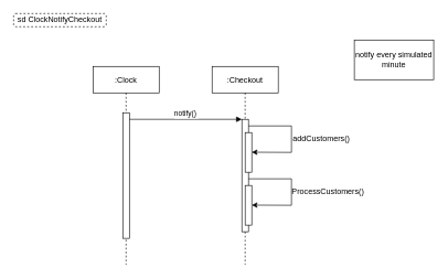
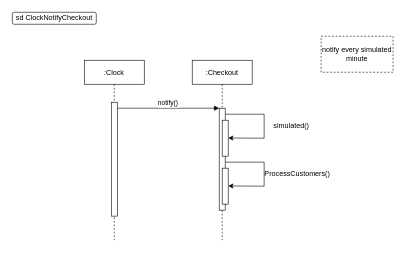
  <mxCell id="0" />
  <mxCell id="1" parent="0" />
  <mxCell id="2" value=":Clock" style="shape=umlLifeline;perimeter=lifelinePerimeter;container=1;collapsible=0;recursiveResize=0;rounded=0;shadow=0;strokeWidth=1;" parent="1" vertex="1"><mxGeometry x="140" y="100" width="100" height="300" as="geometry" /></mxCell>
  <mxCell id="3" value="" style="points=[];perimeter=orthogonalPerimeter;rounded=0;shadow=0;strokeWidth=1;" parent="2" vertex="1"><mxGeometry x="45" y="70" width="10" height="190" as="geometry" /></mxCell>
  <mxCell id="4" value=":Checkout" style="shape=umlLifeline;perimeter=lifelinePerimeter;container=1;collapsible=0;recursiveResize=0;rounded=0;shadow=0;strokeWidth=1;" parent="1" vertex="1"><mxGeometry x="320" y="100" width="100" height="300" as="geometry" /></mxCell>
  <mxCell id="5" value="" style="points=[];perimeter=orthogonalPerimeter;rounded=0;shadow=0;strokeWidth=1;" parent="4" vertex="1"><mxGeometry x="45" y="80" width="10" height="170" as="geometry" /></mxCell>
  <mxCell id="6" value="" style="points=[];perimeter=orthogonalPerimeter;rounded=0;shadow=0;strokeWidth=1;" parent="4" vertex="1"><mxGeometry x="50" y="100" width="10" height="60" as="geometry" /></mxCell>
  <mxCell id="7" value="" style="points=[];perimeter=orthogonalPerimeter;rounded=0;shadow=0;strokeWidth=1;" vertex="1" parent="4"><mxGeometry x="50" y="180" width="10" height="60" as="geometry" /></mxCell>
  <mxCell id="8" value="" style="endArrow=none;html=1;rounded=0;" edge="1" parent="4"><mxGeometry width="50" height="50" relative="1" as="geometry"><mxPoint x="55" y="90" as="sourcePoint" /><mxPoint x="120" y="90" as="targetPoint" /></mxGeometry></mxCell>
  <mxCell id="9" value="" style="endArrow=classic;html=1;rounded=0;" edge="1" parent="4"><mxGeometry width="50" height="50" relative="1" as="geometry"><mxPoint x="120" y="130" as="sourcePoint" /><mxPoint x="60" y="129.71" as="targetPoint" /></mxGeometry></mxCell>
  <mxCell id="10" value="" style="endArrow=classic;html=1;rounded=0;" edge="1" parent="4"><mxGeometry width="50" height="50" relative="1" as="geometry"><mxPoint x="120" y="210" as="sourcePoint" /><mxPoint x="60" y="209.71" as="targetPoint" /></mxGeometry></mxCell>
  <mxCell id="11" value="" style="endArrow=none;html=1;rounded=0;" edge="1" parent="4"><mxGeometry width="50" height="50" relative="1" as="geometry"><mxPoint x="55" y="170" as="sourcePoint" /><mxPoint x="120" y="170" as="targetPoint" /></mxGeometry></mxCell>
  <mxCell id="12" value="notify()" style="verticalAlign=bottom;endArrow=block;entryX=0;entryY=0;shadow=0;strokeWidth=1;" parent="1" source="3" target="5" edge="1"><mxGeometry relative="1" as="geometry"><mxPoint x="295" y="180" as="sourcePoint" /></mxGeometry></mxCell>
  <mxCell id="13" value="" style="endArrow=none;html=1;rounded=0;" edge="1" parent="1"><mxGeometry width="50" height="50" relative="1" as="geometry"><mxPoint x="440" y="230" as="sourcePoint" /><mxPoint x="440" y="190" as="targetPoint" /></mxGeometry></mxCell>
- <mxCell id="14" value="addCustomers()" style="text;html=1;align=center;verticalAlign=middle;resizable=0;points=[];autosize=1;strokeColor=none;fillColor=none;" vertex="1" parent="1"><mxGeometry x="435" y="200" width="100" height="20" as="geometry" /></mxCell>
+ <mxCell id="14" value="simulated()" style="text;html=1;align=center;verticalAlign=middle;resizable=0;points=[];autosize=1;strokeColor=none;fillColor=none;" vertex="1" parent="1"><mxGeometry x="435" y="200" width="100" height="20" as="geometry" /></mxCell>
  <mxCell id="15" value="" style="endArrow=none;html=1;rounded=0;" edge="1" parent="1"><mxGeometry width="50" height="50" relative="1" as="geometry"><mxPoint x="440" y="310" as="sourcePoint" /><mxPoint x="440" y="270" as="targetPoint" /></mxGeometry></mxCell>
  <mxCell id="16" value="ProcessCustomers()" style="text;html=1;align=center;verticalAlign=middle;resizable=0;points=[];autosize=1;strokeColor=none;fillColor=none;" vertex="1" parent="1"><mxGeometry x="435" y="280" width="120" height="20" as="geometry" /></mxCell>
- <mxCell id="17" value="notify every simulated minute" style="rounded=0;whiteSpace=wrap;html=1;" vertex="1" parent="1"><mxGeometry x="535" y="60" width="120" height="60" as="geometry" /></mxCell>
- <mxCell id="18" value="sd ClockNotifyCheckout" style="rounded=1;whiteSpace=wrap;html=1;dashed=1;" vertex="1" parent="1"><mxGeometry width="140" height="20" as="geometry" x="20" y="20" /></mxCell>
+ <mxCell id="17" value="notify every simulated minute" style="rounded=0;whiteSpace=wrap;html=1;dashed=1;" vertex="1" parent="1"><mxGeometry x="535" y="60" width="120" height="60" as="geometry" /></mxCell>
+ <mxCell id="18" value="sd ClockNotifyCheckout" style="rounded=1;whiteSpace=wrap;html=1;" vertex="1" parent="1"><mxGeometry width="140" height="20" as="geometry" x="20" y="20" /></mxCell>
